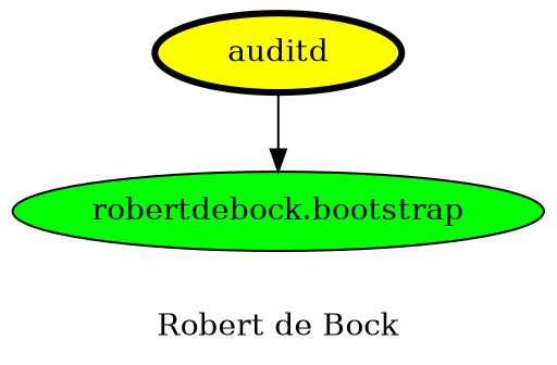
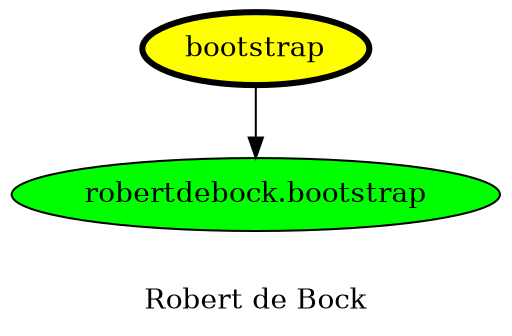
  digraph {
    label="Robert de Bock"
    node [style=filled]
-   auditd [fillcolor=yellow penwidth=3]
+   auditd [fillcolor=yellow penwidth=3 label=bootstrap]
    "robertdebock.bootstrap" [fillcolor=green]
    auditd -> "robertdebock.bootstrap"
  }
